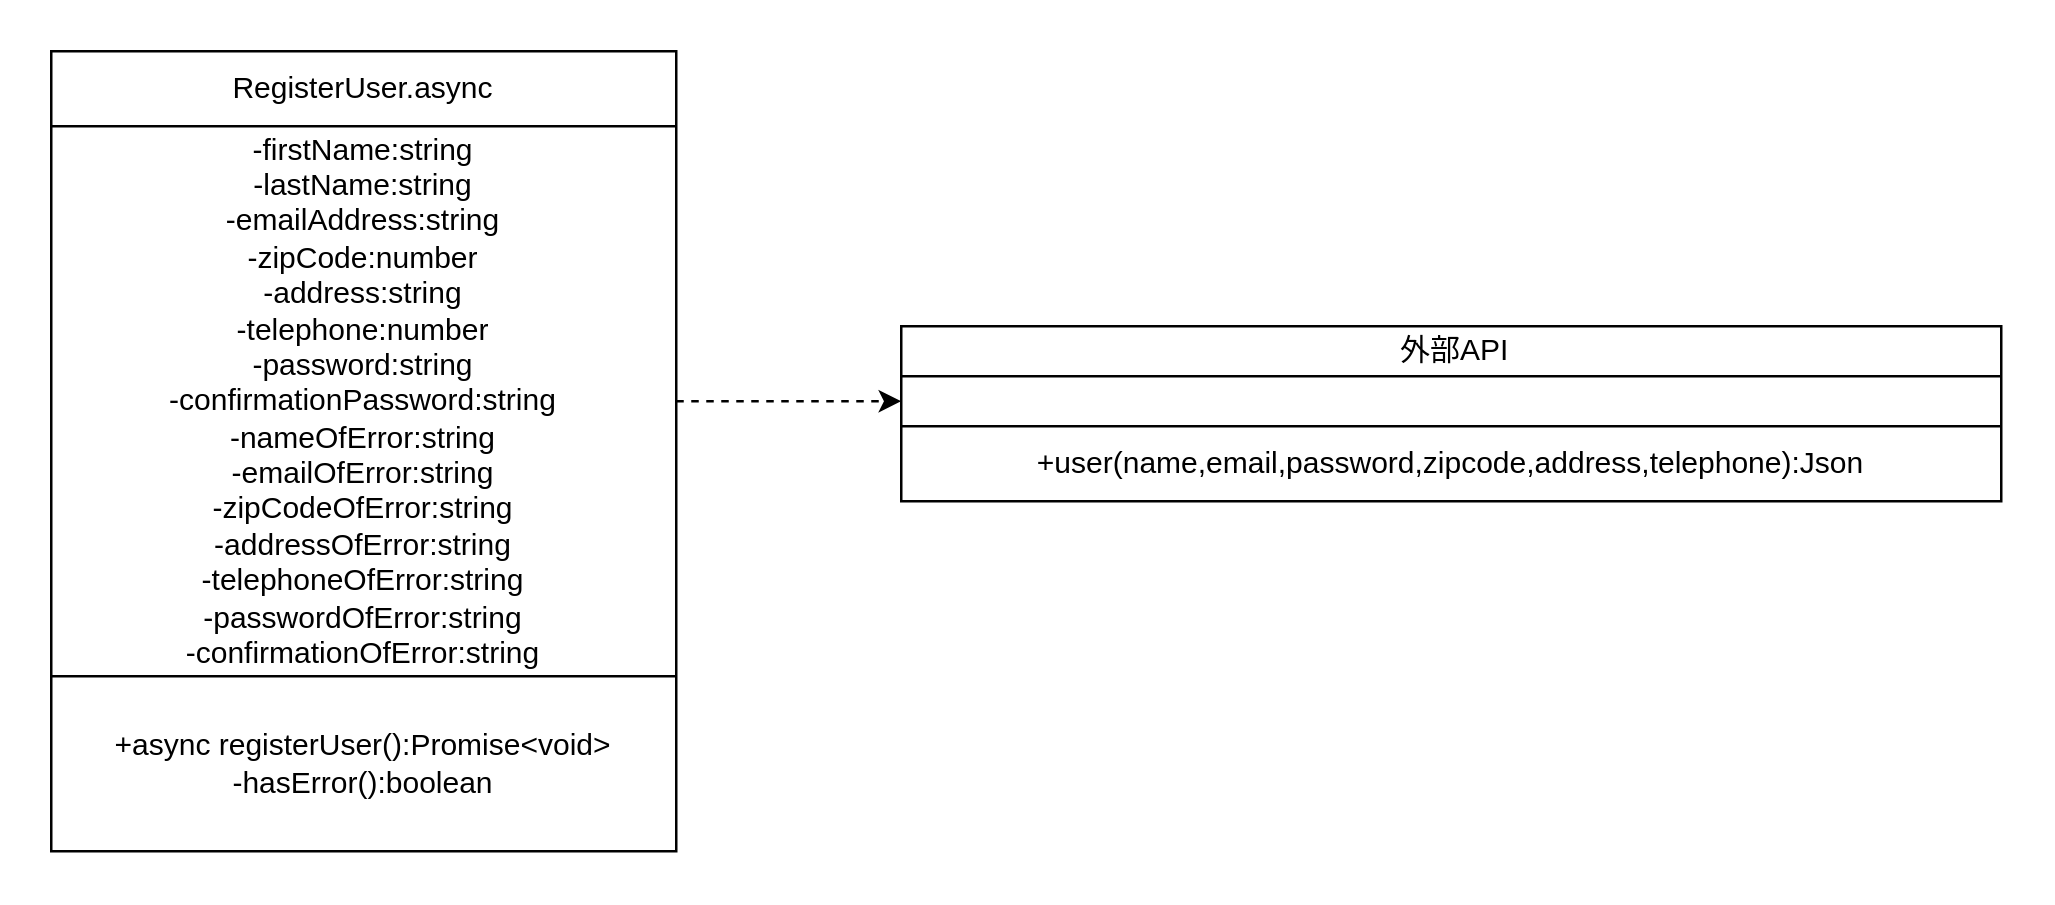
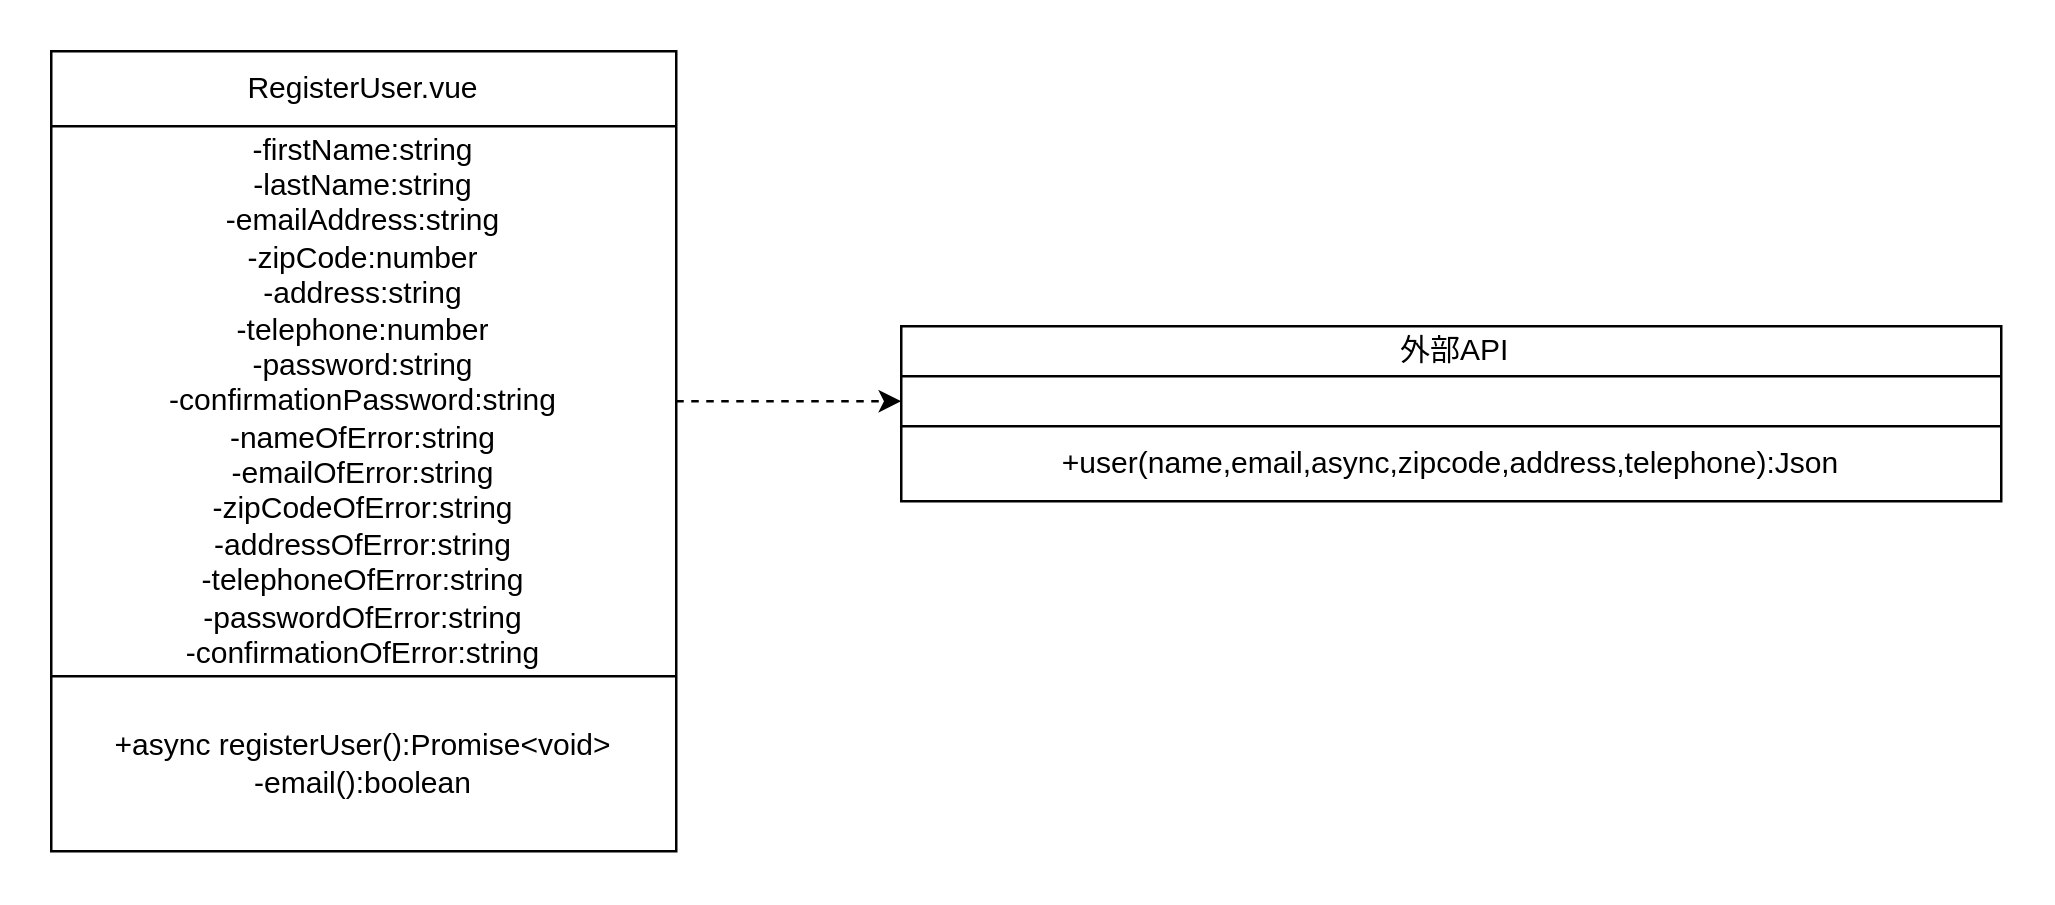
  <mxCell id="0" />
  <mxCell id="1" parent="0" />
  <mxCell id="2" value="" style="shape=table;startSize=0;container=1;collapsible=0;childLayout=tableLayout;shadow=0;" parent="1" vertex="1"><mxGeometry x="20" y="20" width="250" height="320" as="geometry" /></mxCell>
  <mxCell id="3" value="" style="shape=partialRectangle;collapsible=0;dropTarget=0;pointerEvents=0;fillColor=none;top=0;left=0;bottom=0;right=0;points=[[0,0.5],[1,0.5]];portConstraint=eastwest;" parent="2" vertex="1"><mxGeometry width="250" height="30" as="geometry" /></mxCell>
- <mxCell id="4" value="RegisterUser.async" style="shape=partialRectangle;html=1;whiteSpace=wrap;connectable=0;overflow=hidden;fillColor=none;top=0;left=0;bottom=0;right=0;pointerEvents=1;" parent="3" vertex="1"><mxGeometry width="250" height="30" as="geometry" /></mxCell>
+ <mxCell id="4" value="RegisterUser.vue" style="shape=partialRectangle;html=1;whiteSpace=wrap;connectable=0;overflow=hidden;fillColor=none;top=0;left=0;bottom=0;right=0;pointerEvents=1;" parent="3" vertex="1"><mxGeometry width="250" height="30" as="geometry" /></mxCell>
  <mxCell id="5" value="" style="shape=partialRectangle;collapsible=0;dropTarget=0;pointerEvents=0;fillColor=none;top=0;left=0;bottom=0;right=0;points=[[0,0.5],[1,0.5]];portConstraint=eastwest;" parent="2" vertex="1"><mxGeometry y="30" width="250" height="220" as="geometry" /></mxCell>
  <mxCell id="6" value="-firstName:string&lt;br&gt;-lastName:string&lt;br&gt;-emailAddress:string&lt;br&gt;-zipCode:number&lt;br&gt;-address:string&lt;br&gt;-telephone:number&lt;br&gt;-password:string&lt;br&gt;-confirmationPassword:string&lt;br&gt;-nameOfError:string&lt;br&gt;-emailOfError:string&lt;br&gt;-zipCodeOfError:string&lt;br&gt;-addressOfError:string&lt;br&gt;-telephoneOfError:string&lt;br&gt;-passwordOfError:string&lt;br&gt;-confirmationOfError:string" style="shape=partialRectangle;html=1;whiteSpace=wrap;connectable=0;overflow=hidden;fillColor=none;top=0;left=0;bottom=0;right=0;pointerEvents=1;" parent="5" vertex="1"><mxGeometry width="250" height="220" as="geometry" /></mxCell>
  <mxCell id="7" value="" style="shape=partialRectangle;collapsible=0;dropTarget=0;pointerEvents=0;fillColor=none;top=0;left=0;bottom=0;right=0;points=[[0,0.5],[1,0.5]];portConstraint=eastwest;" parent="2" vertex="1"><mxGeometry y="250" width="250" height="70" as="geometry" /></mxCell>
- <mxCell id="8" value="+async registerUser():Promise&amp;lt;void&amp;gt;&lt;br&gt;-hasError():boolean" style="shape=partialRectangle;html=1;whiteSpace=wrap;connectable=0;overflow=hidden;fillColor=none;top=0;left=0;bottom=0;right=0;pointerEvents=1;" parent="7" vertex="1"><mxGeometry width="250" height="70" as="geometry" /></mxCell>
+ <mxCell id="8" value="+async registerUser():Promise&amp;lt;void&amp;gt;&lt;br&gt;-email():boolean" style="shape=partialRectangle;html=1;whiteSpace=wrap;connectable=0;overflow=hidden;fillColor=none;top=0;left=0;bottom=0;right=0;pointerEvents=1;" parent="7" vertex="1"><mxGeometry width="250" height="70" as="geometry" /></mxCell>
  <mxCell id="9" style="edgeStyle=none;html=1;dashed=1;" parent="1" source="5" edge="1"><mxGeometry relative="1" as="geometry"><mxPoint x="360" y="160" as="targetPoint" /></mxGeometry></mxCell>
  <mxCell id="10" value="" style="shape=table;startSize=0;container=1;collapsible=0;childLayout=tableLayout;" parent="1" vertex="1"><mxGeometry x="360" y="130" width="440" height="70" as="geometry" /></mxCell>
  <mxCell id="11" value="" style="shape=partialRectangle;collapsible=0;dropTarget=0;pointerEvents=0;fillColor=none;top=0;left=0;bottom=0;right=0;points=[[0,0.5],[1,0.5]];portConstraint=eastwest;" parent="10" vertex="1"><mxGeometry width="440" height="20" as="geometry" /></mxCell>
  <mxCell id="12" value="&amp;nbsp;外部API" style="shape=partialRectangle;html=1;whiteSpace=wrap;connectable=0;overflow=hidden;fillColor=none;top=0;left=0;bottom=0;right=0;pointerEvents=1;" parent="11" vertex="1"><mxGeometry width="440" height="20" as="geometry" /></mxCell>
  <mxCell id="13" value="" style="shape=partialRectangle;collapsible=0;dropTarget=0;pointerEvents=0;fillColor=none;top=0;left=0;bottom=0;right=0;points=[[0,0.5],[1,0.5]];portConstraint=eastwest;" parent="10" vertex="1"><mxGeometry y="20" width="440" height="20" as="geometry" /></mxCell>
  <mxCell id="14" value="" style="shape=partialRectangle;html=1;whiteSpace=wrap;connectable=0;overflow=hidden;fillColor=none;top=0;left=0;bottom=0;right=0;pointerEvents=1;" parent="13" vertex="1"><mxGeometry width="440" height="20" as="geometry" /></mxCell>
  <mxCell id="15" value="" style="shape=partialRectangle;collapsible=0;dropTarget=0;pointerEvents=0;fillColor=none;top=0;left=0;bottom=0;right=0;points=[[0,0.5],[1,0.5]];portConstraint=eastwest;" parent="10" vertex="1"><mxGeometry y="40" width="440" height="30" as="geometry" /></mxCell>
- <mxCell id="16" value="+user(name,email,password,zipcode,address,telephone):Json" style="shape=partialRectangle;html=1;whiteSpace=wrap;connectable=0;overflow=hidden;fillColor=none;top=0;left=0;bottom=0;right=0;pointerEvents=1;" parent="15" vertex="1"><mxGeometry width="440" height="30" as="geometry" /></mxCell>
+ <mxCell id="16" value="+user(name,email,async,zipcode,address,telephone):Json" style="shape=partialRectangle;html=1;whiteSpace=wrap;connectable=0;overflow=hidden;fillColor=none;top=0;left=0;bottom=0;right=0;pointerEvents=1;" parent="15" vertex="1"><mxGeometry width="440" height="30" as="geometry" /></mxCell>
